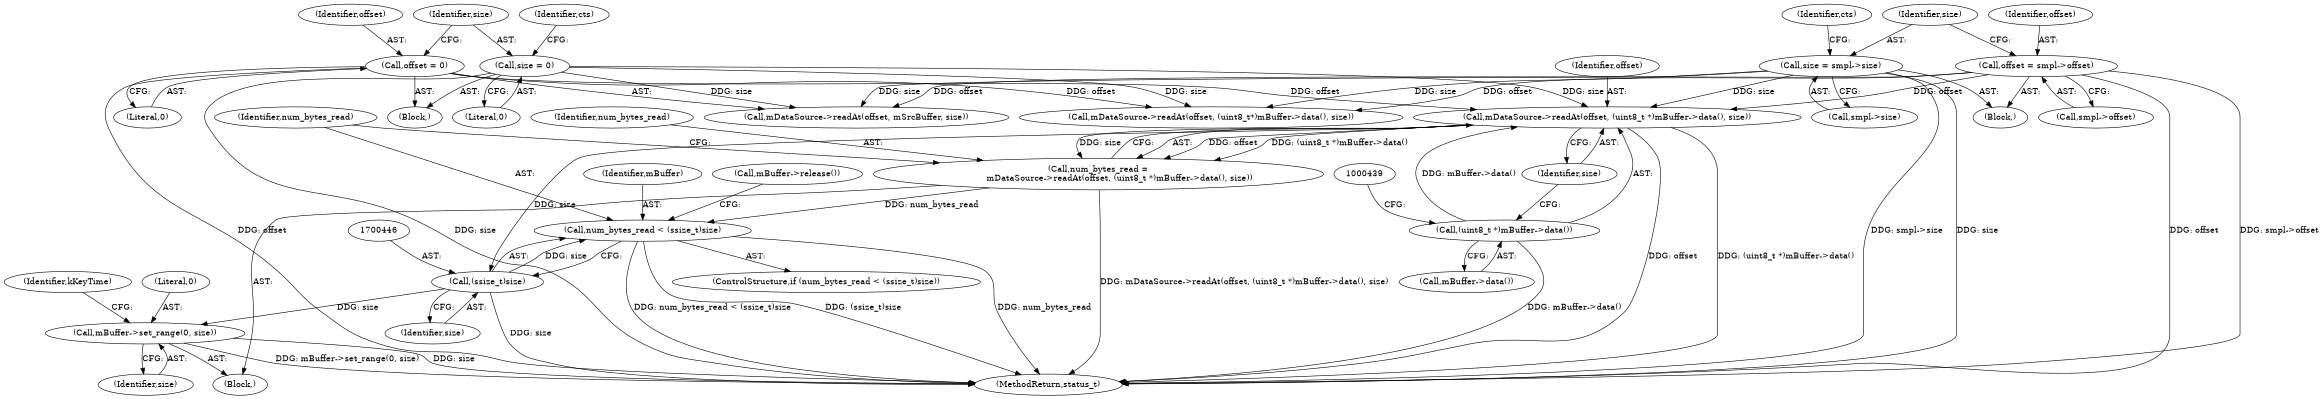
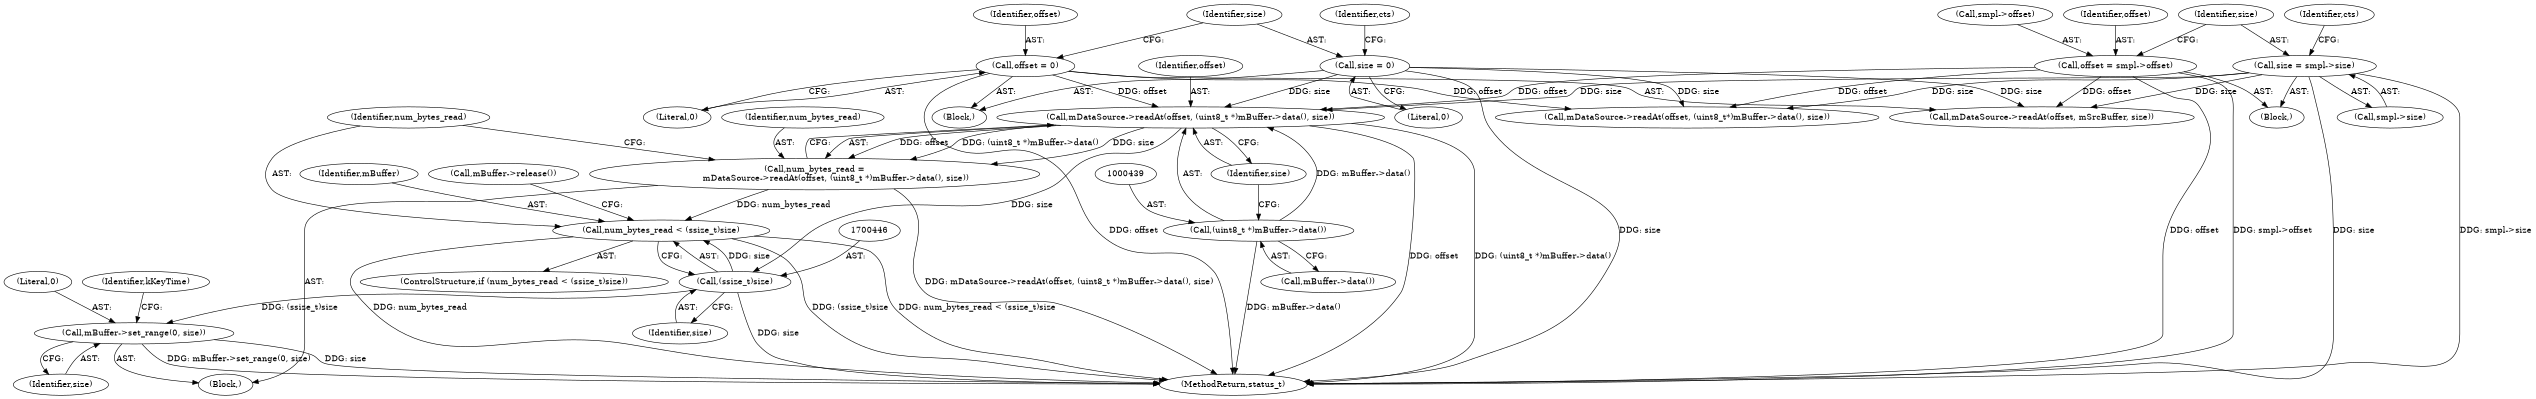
  digraph {
    n1 [label="(Call,mDataSource->readAt(offset, (uint8_t *)mBuffer->data(), size))"]
    n2 [label="(Call,num_bytes_read =\n                mDataSource->readAt(offset, (uint8_t *)mBuffer->data(), size))"]
    n3 [label="(Call,(ssize_t)size)"]
    n4 [label="(MethodReturn,status_t)"]
    n5 [label="(Identifier,size)"]
    n6 [label="(Call,num_bytes_read < (ssize_t)size)"]
    n7 [label="(Block,)"]
    n8 [label="(Call,mBuffer->set_range(0, size))"]
    n9 [label="(Identifier,size)"]
    n10 [label="(Call,(uint8_t *)mBuffer->data())"]
    n11 [label="(Call,offset = smpl->offset)"]
    n12 [label="(Block,)"]
    n13 [label="(Call,mDataSource->readAt(offset, mSrcBuffer, size))"]
    n14 [label="(Call,mDataSource->readAt(offset, (uint8_t*)mBuffer->data(), size))"]
    n15 [label="(Call,smpl->offset)"]
    n16 [label="(Call,offset = 0)"]
    n17 [label="(Literal,0)"]
    n18 [label="(Block,)"]
    n19 [label="(Call,mBuffer->data())"]
    n20 [label="(Call,size = smpl->size)"]
    n21 [label="(Call,smpl->size)"]
    n22 [label="(Call,size = 0)"]
    n23 [label="(Literal,0)"]
    n24 [label="(ControlStructure,if (num_bytes_read < (ssize_t)size))"]
    n25 [label="(Identifier,size)"]
    n26 [label="(Identifier,size)"]
    n27 [label="(Identifier,offset)"]
    n28 [label="(Identifier,num_bytes_read)"]
    n29 [label="(Identifier,mBuffer)"]
    n30 [label="(Call,mBuffer->release())"]
    n31 [label="(Identifier,offset)"]
    n32 [label="(Identifier,offset)"]
    n33 [label="(Identifier,kKeyTime)"]
    n34 [label="(Identifier,size)"]
    n35 [label="(Identifier,cts)"]
    n36 [label="(Literal,0)"]
    n37 [label="(Identifier,num_bytes_read)"]
    n38 [label="(Identifier,cts)"]
    1000439
    n40 [label=1700446]
    n1 -> n2 [label="AST: "]
    n1 -> n2 [label="DDG: offset"]
    n1 -> n2 [label="DDG: (uint8_t *)mBuffer->data()"]
    n1 -> n2 [label="DDG: size"]
    n1 -> n3 [label="DDG: size"]
    n1 -> n4 [label="DDG: offset"]
    n1 -> n4 [label="DDG: (uint8_t *)mBuffer->data()"]
    n1 -> n5 [label="CFG: "]
    n2 -> n1 [label="CFG: "]
    n2 -> n4 [label="DDG: mDataSource->readAt(offset, (uint8_t *)mBuffer->data(), size)"]
    n2 -> n6 [label="DDG: num_bytes_read"]
    n2 -> n7 [label="AST: "]
    n3 -> n4 [label="DDG: size"]
    n3 -> n6 [label="AST: "]
    n3 -> n6 [label="DDG: size"]
-   n3 -> n8 [label="DDG: size"]
+   n3 -> n8 [label="DDG: (ssize_t)size"]
    n3 -> n9 [label="CFG: "]
    n5 -> n1 [label="AST: "]
    n5 -> n10 [label="CFG: "]
    n6 -> n3 [label="CFG: "]
    n6 -> n4 [label="DDG: num_bytes_read < (ssize_t)size"]
    n6 -> n4 [label="DDG: (ssize_t)size"]
    n6 -> n4 [label="DDG: num_bytes_read"]
    n6 -> n24 [label="AST: "]
    n8 -> n4 [label="DDG: mBuffer->set_range(0, size)"]
    n8 -> n4 [label="DDG: size"]
    n8 -> n7 [label="AST: "]
    n8 -> n25 [label="CFG: "]
    n9 -> n3 [label="AST: "]
    n10 -> n1 [label="AST: "]
    n10 -> n1 [label="DDG: mBuffer->data()"]
    n10 -> n4 [label="DDG: mBuffer->data()"]
    n10 -> n19 [label="CFG: "]
    n11 -> n1 [label="DDG: offset"]
    n11 -> n4 [label="DDG: offset"]
    n11 -> n4 [label="DDG: smpl->offset"]
    n11 -> n12 [label="AST: "]
    n11 -> n13 [label="DDG: offset"]
    n11 -> n14 [label="DDG: offset"]
-   n11 -> n15 [label="CFG: "]
    n15 -> n11 [label="AST: "]
    n16 -> n1 [label="DDG: offset"]
    n16 -> n4 [label="DDG: offset"]
    n16 -> n13 [label="AST: "]
    n16 -> n14 [label="DDG: offset"]
    n16 -> n17 [label="CFG: "]
    n16 -> n18 [label="AST: "]
    n17 -> n16 [label="AST: "]
    n19 -> n10 [label="AST: "]
    n20 -> n1 [label="DDG: size"]
    n20 -> n4 [label="DDG: smpl->size"]
    n20 -> n4 [label="DDG: size"]
    n20 -> n12 [label="AST: "]
    n20 -> n13 [label="DDG: size"]
    n20 -> n14 [label="DDG: size"]
-   n20 -> n21 [label="CFG: "]
+   n20 -> n21 [label="AST: "]
    n21 -> n20 [label="AST: "]
    n22 -> n1 [label="DDG: size"]
    n22 -> n4 [label="DDG: size"]
    n22 -> n13 [label="DDG: size"]
    n22 -> n14 [label="DDG: size"]
    n22 -> n18 [label="AST: "]
    n22 -> n23 [label="CFG: "]
    n23 -> n22 [label="AST: "]
    n25 -> n8 [label="AST: "]
    n26 -> n11 [label="CFG: "]
    n26 -> n20 [label="AST: "]
    n27 -> n16 [label="AST: "]
    n28 -> n2 [label="CFG: "]
    n28 -> n6 [label="AST: "]
    n29 -> n6 [label="AST: "]
    n30 -> n6 [label="CFG: "]
    n31 -> n1 [label="AST: "]
    n32 -> n11 [label="AST: "]
    n33 -> n8 [label="CFG: "]
    n34 -> n16 [label="CFG: "]
    n34 -> n22 [label="AST: "]
    n35 -> n20 [label="CFG: "]
    n36 -> n8 [label="AST: "]
    n37 -> n2 [label="AST: "]
    n38 -> n22 [label="CFG: "]
-   1000439 -> n10 [label="CFG: "]
+   1000439 -> n10 [label="AST: "]
    n40 -> n3 [label="AST: "]
  }
